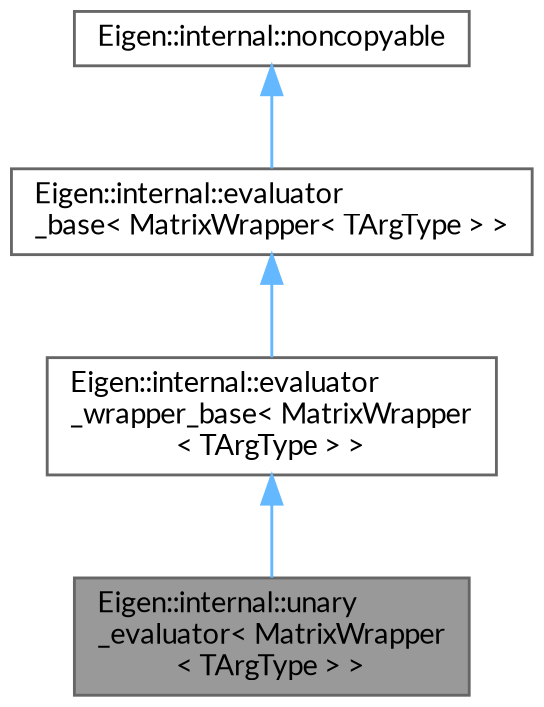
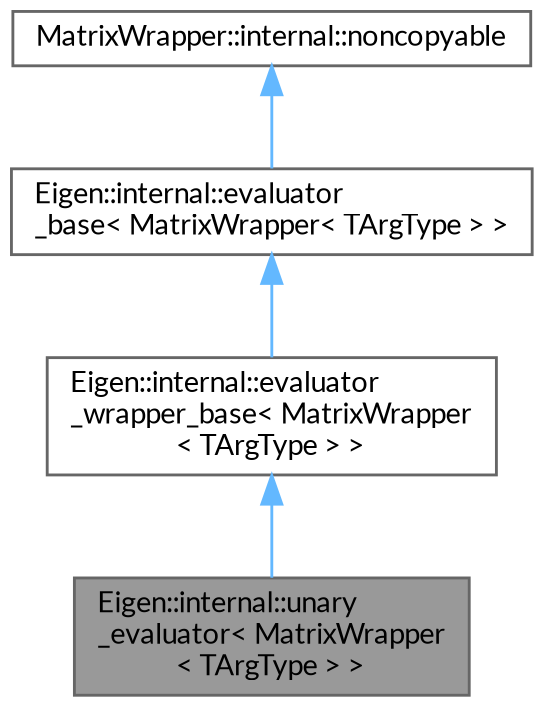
  digraph {
    fontname=Lato
    node [color=gray40 fillcolor=white fontname=Lato fontsize=10 shape=box style=filled]
    edge [color=steelblue1 dir=back fontname=Lato fontsize=10 labelfontname=Helvetica labelfontsize=10 style=solid]
    n1 [fillcolor=grey60 fontcolor=black height=0.2 label="Eigen::internal::unary\l_evaluator\< MatrixWrapper\l\< TArgType \> \>" width=0.4]
    n2 [height=0.2 label="Eigen::internal::evaluator\l_wrapper_base\< MatrixWrapper\l\< TArgType \> \>" width=0.4]
    n3 [height=0.2 label="Eigen::internal::evaluator\l_base\< MatrixWrapper\< TArgType \> \>" width=0.4]
-   n4 [height=0.2 label="Eigen::internal::noncopyable" width=0.4]
+   n4 [height=0.2 label="MatrixWrapper::internal::noncopyable" width=0.4]
    n2 -> n1
    n3 -> n2
    n4 -> n3
  }
